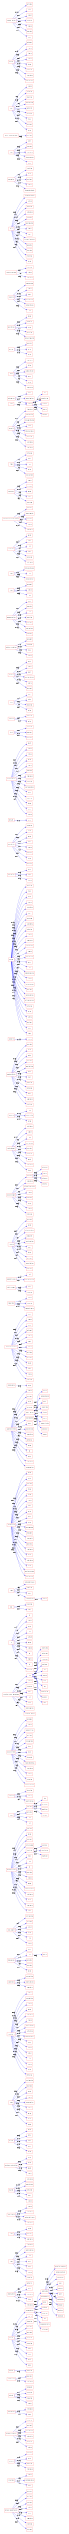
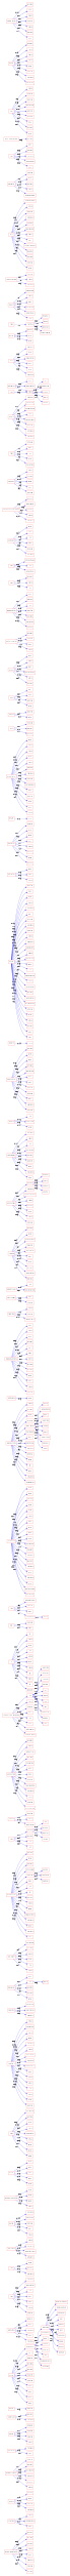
  strict digraph {
    rankdir=LR
    node [color=red fontname=courier shape=box]
    edge [color=blue xlabel=0.03]
    "attain immortality"
    penance
    strived
    engaged
    taking
    hard
    communion
    rigorous
    recluse
    creation
    senses
    contemplated
    gave
    monsoon
    certain
    place
    mastered
    stationed
    "golden treasury"
    preserve
    ancient
    scriptures
    posterity
    moreover
    wanted
    exhausted
    strenuous
    long
    saints
    attempts
    extended
    repeated
    favour
    "tender age"
    special
    privilege
    tender
    appeared
    narada
    encumbrance
    "lord's"
    disguise
    decided
    proceed
    children
    blessing
    took
    free
    stoic
    kind
    dedicated
    abandonment
    miss
    enjoyed
    carefree
    age
    responsibility
    childhood
    "devotion towards"
    "unique gesture"
    encourage
    was
    towards
    part
    sustained
    unique
    gesture
    devotion
    meditation
    "mother's"
    felt
    engrossed
    tied
    affection
    shown
    different
    destination
    end
    move
    path
    follow
    grooming
    wiped
    flash
    unusual
    ignorance
    "veda vyasa"
    island
    parashara
    "satyavati born"
    satyavati
    elated
    thrilling
    experience
    continue
    ever
    vision
    "northern direction"
    chose
    young
    might
    wonder
    grieve
    death
    bite
    soon
    much
    snake
    words
    relinquish
    uniting
    leave
    ceased
    permanently
    mortal
    world
    voice
    comes
    "brahmana's"
    mental
    calamities
    caused
    house
    departure
    stayed
    afflictions
    suffering
    supernatural
    know
    forces
    mother
    sin
    purged
    greed
    physical
    identity
    revelation
    experienced
    momentary
    himalayan
    sure
    may
    heights
    elevate
    bliss
    would
    "cool water"
    refreshing
    allayed
    thirst
    river
    dip
    nearby
    "present form"
    rebirth
    given
    another
    "life human"
    inspired
    thus
    see
    us
    hearing
    beings
    human
    "human beings"
    existence
    story
    assurance
    like
    glories
    continuous
    chanting
    sages
    satisfy
    service
    son
    yet
    did
    personal
    ambition
    forsake
    singing
    directed
    solely
    sanctifying
    "divine form"
    glimpse
    banyan
    "banyan tree"
    obliged
    recuperate
    tree
    slid
    strength
    transcendental
    enervated
    energy
    relaxing
    "lord narayana"
    "crystal clear knowledge"
    one
    helped
    illusory
    real
    get
    lord
    distinguish
    "illusory world"
    benefited
    universal
    brahmanas
    partook
    due
    shared
    food
    day
    permission
    platter
    left
    ga
    va
    stands
    gyana
    bha
    tatvam
    means
    wisdom
    mu
    bhakti
    ta
    absolute
    had
    realized
    come
    olden
    systematically
    compiled
    days
    transmitted
    orally
    "narada now"
    abode
    grace
    retired
    final
    risen
    occupy
    sage
    moved
    mind
    vyasa
    paramapada
    thought
    sarasvati
    western
    greatness
    banks
    saturated
    along
    "western banks"
    unhindered
    "supreme truth"
    lodged
    brahman
    veena
    narayana
    "empty words"
    instrument
    holy
    signifying
    emanating
    nutshell
    sound
    om
    word
    vibrating
    accompanied
    false
    dashavataram
    mere
    inspiring
    wished
    hopes
    "gospel truth"
    convince
    gospel
    dvaipayana
    named
    "bhagavata purana"
    loss
    engage
    help
    without
    "sage's"
    came
    advice
    writing
    written
    feats
    time
    divine
    glorious
    imparted
    secret
    revealed
    impenetrable
    "entire body"
    sins
    cleansed
    "almighty god"
    sat
    concentrating
    freedom
    devoted
    faith
    distractions
    complete
    unflinching
    away
    steer
    worldly
    association
    improve
    "divine sage"
    knowing
    explained
    dissatisfaction
    brahma
    chanced
    cause
    across
    restless
    distress
    lapse
    literary
    efforts
    contentment
    spiritual
    almost
    sun
    overlooked
    crucial
    subjects
    dealt
    attaining
    told
    surface
    saw
    "lord lying"
    lying
    substantiate
    narrate
    birth
    maid
    servant
    meditating
    born
    fact
    enduring
    attained
    went
    happiness
    previous
    sojourn
    served
    varaha
    detailed
    fish
    elder
    ravana
    narration
    boar
    balarama
    narasimha
    contains
    vishnu
    wonderful
    vanquisher
    vamana
    kshatriyas
    dwarf
    far
    comprehensive
    killer
    parashurama
    besides
    delineation
    krishnavatara
    tortoise
    kurma
    matsya
    brother
    book
    rama
    sincerity
    work
    love
    earned
    outskirts
    dreadful
    lands
    dense
    many
    walked
    finally
    found
    fertile
    breath
    drew
    paramahamsas
    heart
    serene
    cities
    north
    people
    humdrum
    himalayas
    resorted
    surroundings
    pure
    peaceful
    towns
    yore
    called
    gift
    received
    however
    parting
    courage
    mustered
    enter
    feel
    dear
    said
    dejected
    child
    puranas
    power
    author
    past
    extraordinary
    future
    present
    "entire creation"
    brought
    consumed
    true
    deluge
    mahabharatha
    good
    aspects
    bad
    depicted
    various
    characters
    conduct
    yugas
    dormant
    within
    lay
    vedas
    intellectuals
    men
    exclusively
    avataras
    kalki
    last
    ten
    take
    believed
    "kali-yuga"
    "personality development"
    wonders
    improvement
    faculty
    worked
    instantly
    "narada's"
    hunger
    refused
    budge
    legs
    overcome
    study
    virtuous
    ones
    way
    carve
    facilitate
    pursuit
    financial
    constraint
    incapacitated
    lack
    intellectual
    facility
    servitude
    providing
    kainkarya
    even
    though
    emancipated
    boy
    undeterred
    arduous
    years
    journey
    ahead
    veda
    popularly
    title
    simplifying
    were
    known
    conferred
    worlds
    benefit
    serve
    three
    practices
    pious
    steadily
    drawn
    purified
    "drawn towards"
    therein
    comprehend
    common
    easy
    unlettered
    injunctions
    man
    "reach everyone"
    profound
    truths
    contained
    epic
    incompleteness
    varied
    obsessed
    confusion
    lurking
    designated
    number
    four
    accomplishments
    despite
    feeling
    original
    fifth
    youngster
    fleeting
    never
    ecstasy
    moment
    disappointment
    spoke
    lest
    console
    depressed
    discouraged
    order
    "word- 'bhagavatamu'"
    relieve
    "word-"
    telugu
    thinking
    miseries
    bhagavatam
    maturity
    syllable
    five
    prodded
    songs
    forest
    animals
    around
    tigers
    looked
    lions
    prowling
    ferocious
    impassable
    "summum bonum"
    krishna
    life
    devaki
    vasudeva
    indeed
    explain
    sung
    "attain immortality" -> penance
    "attain immortality" -> strived [xlabel=0.04]
    "attain immortality" -> engaged
    "attain immortality" -> taking [xlabel=0.04]
    "attain immortality" -> hard [xlabel=0.02]
    "attain immortality" -> communion [xlabel=0.04]
    "attain immortality" -> rigorous [xlabel=0.19]
    "attain immortality" -> recluse [xlabel=0.24]
    creation -> senses
    creation -> contemplated [xlabel=0.2]
    creation -> gave [xlabel=0.01]
    monsoon -> certain [xlabel=0.19]
    monsoon -> place [xlabel=0.28]
    monsoon -> mastered [xlabel=0.23]
    monsoon -> stationed [xlabel=0.21]
    "golden treasury" -> preserve [xlabel=0.27]
    "golden treasury" -> ancient [xlabel=0.05]
    "golden treasury" -> scriptures [xlabel=0.05]
    "golden treasury" -> posterity [xlabel=0.06]
    "golden treasury" -> moreover [xlabel=0.05]
    "golden treasury" -> wanted [xlabel=0.04]
    exhausted -> strenuous [xlabel=0.13]
    exhausted -> long [xlabel=0.01]
    saints -> attempts [xlabel=0.17]
    saints -> extended
    saints -> repeated
    saints -> favour [xlabel=0.02]
    "tender age" -> special [xlabel=0.24]
    "tender age" -> privilege [xlabel=0.01]
    tender -> appeared [xlabel=0.13]
    narada -> encumbrance [xlabel=0.26]
    narada -> "lord's" [xlabel=0.06]
    narada -> disguise [xlabel=0.05]
    narada -> decided [xlabel=0.04]
    narada -> proceed [xlabel=0.06]
    narada -> children [xlabel=0.01]
    narada -> blessing [xlabel=0.04]
    narada -> took [xlabel=0.04]
    narada -> free [xlabel=0.06]
    narada -> stoic [xlabel=0.05]
    narada -> kind [xlabel=0.06]
    encumbrance -> dedicated [xlabel=0.01]
    encumbrance -> abandonment [xlabel=0.01]
    encumbrance -> miss [xlabel=0.01]
    encumbrance -> enjoyed [xlabel=0.01]
    encumbrance -> carefree [xlabel=0.01]
    encumbrance -> age [xlabel=0.01]
    encumbrance -> responsibility [xlabel=0.01]
    encumbrance -> childhood [xlabel=0.01]
    dedicated -> "devotion towards"
    dedicated -> "unique gesture" [xlabel=0.27]
    dedicated -> encourage [xlabel=0.04]
    dedicated -> was
    dedicated -> towards [xlabel=0.04]
    dedicated -> part
    dedicated -> sustained [xlabel=0.04]
    dedicated -> unique
    dedicated -> gesture [xlabel=0.21]
    dedicated -> devotion [xlabel=0.04]
    meditation -> "mother's"
    meditation -> felt
    meditation -> engrossed [xlabel=0.02]
    meditation -> tied [xlabel=0.17]
    meditation -> affection [xlabel=0.02]
    shown -> different [xlabel=0.02]
    shown -> destination [xlabel=0.06]
    shown -> end
    shown -> move [xlabel=0.04]
    shown -> path [xlabel=0.17]
    shown -> follow
    shown -> grooming
    wiped -> flash [xlabel=0.18]
    wiped -> unusual [xlabel=0.12]
    wiped -> ignorance [xlabel=0.18]
    "veda vyasa" -> island [xlabel=0.15]
    "veda vyasa" -> parashara [xlabel=0.01]
    "veda vyasa" -> "satyavati born" [xlabel=0.02]
    "veda vyasa" -> satyavati [xlabel=0.04]
    elated -> thrilling [xlabel=0.19]
    elated -> experience
    elated -> continue
    elated -> ever [xlabel=0.02]
    elated -> vision [xlabel=0.04]
    "northern direction" -> chose [xlabel=0.02]
    "northern direction" -> young [xlabel=0.22]
    "northern direction" -> might [xlabel=0.18]
    "northern direction" -> wonder [xlabel=0.02]
    grieve -> death
    grieve -> bite [xlabel=0.17]
    grieve -> soon [xlabel=0.02]
    grieve -> much [xlabel=0.01]
    grieve -> snake
    words -> relinquish [xlabel=0.06]
    words -> uniting [xlabel=0.05]
    words -> leave [xlabel=0.04]
    words -> ceased [xlabel=0.06]
    words -> permanently [xlabel=0.18]
    words -> mortal [xlabel=0.06]
    words -> world [xlabel=0.05]
    words -> voice [xlabel=0.07]
    words -> comes [xlabel=0.07]
    "brahmana's" -> mental [xlabel=0.05]
    "brahmana's" -> calamities [xlabel=0.05]
    "brahmana's" -> caused
    "brahmana's" -> house [xlabel=0.06]
    "brahmana's" -> departure [xlabel=0.05]
    "brahmana's" -> stayed [xlabel=0.21]
    "brahmana's" -> afflictions [xlabel=0.05]
    "brahmana's" -> suffering [xlabel=0.04]
    "brahmana's" -> supernatural [xlabel=0.04]
    "brahmana's" -> know
    "brahmana's" -> forces [xlabel=0.04]
    "brahmana's" -> mother [xlabel=0.06]
    "brahmana's" -> sin [xlabel=0.05]
    "brahmana's" -> purged [xlabel=0.05]
    "brahmana's" -> greed [xlabel=0.05]
    "brahmana's" -> physical
    identity -> revelation
    identity -> experienced [xlabel=0.16]
    identity -> momentary [xlabel=0.02]
    himalayan -> sure [xlabel=0.01]
    himalayan -> may [xlabel=0.14]
    himalayan -> heights [xlabel=0.02]
    himalayan -> elevate [xlabel=0.02]
    himalayan -> bliss [xlabel=0.01]
    may -> would
    "cool water" -> refreshing [xlabel=0.04]
    "cool water" -> allayed [xlabel=0.06]
    "cool water" -> thirst [xlabel=0.06]
    "cool water" -> river [xlabel=0.06]
    "cool water" -> dip [xlabel=0.27]
    "cool water" -> nearby [xlabel=0.04]
    "present form" -> rebirth [xlabel=0.05]
    "present form" -> given [xlabel=0.04]
    "present form" -> another
    "present form" -> "life human" [xlabel=0.06]
    "present form" -> inspired [xlabel=0.01]
    "present form" -> thus [xlabel=0.07]
    "present form" -> see [xlabel=0.04]
    "present form" -> us [xlabel=0.04]
    "present form" -> hearing [xlabel=0.05]
    "present form" -> beings [xlabel=0.08]
    "present form" -> human [xlabel=0.05]
    "present form" -> "human beings" [xlabel=0.05]
    "present form" -> existence [xlabel=0.06]
    "present form" -> story [xlabel=0.05]
    "present form" -> assurance [xlabel=0.23]
    "present form" -> like
    inspired -> glories [xlabel=0.16]
    inspired -> continuous [xlabel=0.14]
    inspired -> chanting [xlabel=0.14]
    sages -> satisfy [xlabel=0.01]
    sages -> service [xlabel=0.04]
    sages -> son [xlabel=0.23]
    sages -> yet [xlabel=0.04]
    satisfy -> did [xlabel=0.12]
    satisfy -> personal [xlabel=0.15]
    satisfy -> ambition [xlabel=0.17]
    satisfy -> forsake [xlabel=0.16]
    singing -> directed [xlabel=0.02]
    singing -> solely [xlabel=0.15]
    singing -> sanctifying [xlabel=0.02]
    "divine form" -> glimpse [xlabel=0.02]
    "divine form" -> banyan [xlabel=0.06]
    "divine form" -> "banyan tree" [xlabel=0.07]
    "divine form" -> obliged [xlabel=0.06]
    "divine form" -> recuperate [xlabel=0.26]
    "divine form" -> tree [xlabel=0.06]
    "divine form" -> slid [xlabel=0.07]
    "divine form" -> strength [xlabel=0.06]
    "divine form" -> transcendental [xlabel=0.05]
    "divine form" -> enervated [xlabel=0.07]
    "divine form" -> energy [xlabel=0.05]
    "divine form" -> relaxing [xlabel=0.05]
    "divine form" -> "lord narayana" [xlabel=0.06]
    "crystal clear knowledge" -> one [xlabel=0.01]
    "crystal clear knowledge" -> helped
    "crystal clear knowledge" -> illusory [xlabel=0.06]
    "crystal clear knowledge" -> real [xlabel=0.05]
    "crystal clear knowledge" -> get [xlabel=0.27]
    "crystal clear knowledge" -> lord [xlabel=0.34]
    "crystal clear knowledge" -> distinguish [xlabel=0.05]
    "crystal clear knowledge" -> "illusory world" [xlabel=0.07]
    one -> benefited [xlabel=0.12]
    one -> universal [xlabel=0.09]
    one -> brahmanas [xlabel=0.01]
    one -> partook [xlabel=0.01]
    one -> due [xlabel=0.01]
    one -> shared [xlabel=0.07]
    one -> food [xlabel=0.09]
    one -> day [xlabel=0.01]
    one -> permission [xlabel=0.01]
    one -> platter [xlabel=0.01]
    one -> left [xlabel=0.01]
    ga -> va [xlabel=0.04]
    ga -> stands [xlabel=0.19]
    ga -> gyana [xlabel=0.04]
    ga -> bha [xlabel=0.04]
    ga -> tatvam [xlabel=0.04]
    ga -> means [xlabel=0.05]
    ga -> wisdom
    ga -> mu [xlabel=0.04]
    ga -> bhakti [xlabel=0.04]
    ga -> ta
    ga -> absolute [xlabel=0.07]
    had -> realized [xlabel=0.02]
    had -> come [xlabel=0.14]
    olden -> systematically
    olden -> compiled [xlabel=0.04]
    olden -> days [xlabel=0.04]
    olden -> transmitted [xlabel=0.21]
    transmitted -> orally [xlabel=0.17]
    "narada now" -> abode
    "narada now" -> grace [xlabel=0.01]
    "narada now" -> retired [xlabel=0.02]
    "narada now" -> final [xlabel=0.02]
    "narada now" -> risen
    "narada now" -> occupy
    "narada now" -> sage
    "narada now" -> moved [xlabel=0.01]
    "narada now" -> mind [xlabel=0.04]
    "narada now" -> vyasa [xlabel=0.05]
    "narada now" -> paramapada
    "narada now" -> thought [xlabel=0.02]
    "narada now" -> sarasvati
    "narada now" -> western
    "narada now" -> greatness [xlabel=0.01]
    "narada now" -> banks
    "narada now" -> saturated
    "narada now" -> along [xlabel=0.21]
    "narada now" -> "western banks" [xlabel=0.02]
    "narada now" -> unhindered [xlabel=0.01]
    "supreme truth" -> lodged [xlabel=0.06]
    "supreme truth" -> brahman [xlabel=0.05]
    "supreme truth" -> veena [xlabel=0.05]
    "supreme truth" -> narayana [xlabel=0.06]
    "supreme truth" -> "empty words" [xlabel=0.01]
    "supreme truth" -> instrument [xlabel=0.05]
    "supreme truth" -> holy [xlabel=0.26]
    "supreme truth" -> signifying [xlabel=0.04]
    "supreme truth" -> emanating [xlabel=0.05]
    "supreme truth" -> nutshell [xlabel=0.05]
    "supreme truth" -> sound [xlabel=0.05]
    "supreme truth" -> om [xlabel=0.05]
    "supreme truth" -> word [xlabel=0.05]
    "supreme truth" -> vibrating [xlabel=0.27]
    "supreme truth" -> accompanied [xlabel=0.05]
    "empty words" -> false [xlabel=0.04]
    "empty words" -> dashavataram [xlabel=0.01]
    "empty words" -> mere
    "empty words" -> inspiring
    "empty words" -> wished [xlabel=0.17]
    "empty words" -> hopes [xlabel=0.04]
    "empty words" -> "gospel truth" [xlabel=0.05]
    "empty words" -> convince [xlabel=0.04]
    "empty words" -> gospel [xlabel=0.04]
    dvaipayana -> named [xlabel=0.15]
    "bhagavata purana" -> loss [xlabel=0.05]
    "bhagavata purana" -> engage [xlabel=0.27]
    "bhagavata purana" -> help [xlabel=0.04]
    "bhagavata purana" -> without [xlabel=0.05]
    "bhagavata purana" -> "sage's" [xlabel=0.29]
    "bhagavata purana" -> came [xlabel=0.04]
    "bhagavata purana" -> advice [xlabel=0.01]
    "bhagavata purana" -> writing [xlabel=0.05]
    "bhagavata purana" -> written [xlabel=0.06]
    "bhagavata purana" -> feats [xlabel=0.05]
    "bhagavata purana" -> time [xlabel=0.05]
    "bhagavata purana" -> divine [xlabel=0.06]
    "bhagavata purana" -> glorious [xlabel=0.04]
    imparted -> secret [xlabel=0.16]
    imparted -> revealed [xlabel=0.22]
    imparted -> impenetrable [xlabel=0.17]
    "entire body" -> sins [xlabel=0.25]
    "entire body" -> cleansed [xlabel=0.05]
    "almighty god" -> sat [xlabel=0.04]
    "almighty god" -> concentrating [xlabel=0.27]
    freedom -> devoted [xlabel=0.04]
    freedom -> faith [xlabel=0.04]
    freedom -> distractions [xlabel=0.21]
    freedom -> complete
    freedom -> unflinching [xlabel=0.05]
    freedom -> away
    freedom -> steer [xlabel=0.04]
    freedom -> worldly [xlabel=0.04]
    freedom -> association [xlabel=0.04]
    freedom -> improve [xlabel=0.04]
    "divine sage" -> knowing [xlabel=0.04]
    "divine sage" -> explained [xlabel=0.01]
    "divine sage" -> dissatisfaction [xlabel=0.2]
    "divine sage" -> brahma [xlabel=0.07]
    "divine sage" -> chanced [xlabel=0.05]
    "divine sage" -> cause
    "divine sage" -> across
    "divine sage" -> restless [xlabel=0.05]
    knowing -> distress
    knowing -> lapse
    knowing -> literary
    knowing -> efforts
    contentment -> spiritual [xlabel=0.17]
    contentment -> almost [xlabel=0.02]
    contentment -> sun
    contentment -> overlooked
    contentment -> crucial [xlabel=0.02]
    contentment -> subjects
    contentment -> dealt
    contentment -> attaining [xlabel=0.02]
    contentment -> told [xlabel=0.02]
    surface -> saw [xlabel=0.16]
    surface -> "lord lying" [xlabel=0.15]
    surface -> lying [xlabel=0.17]
    substantiate -> narrate [xlabel=0.08]
    substantiate -> birth [xlabel=0.08]
    substantiate -> maid [xlabel=0.08]
    substantiate -> servant [xlabel=0.27]
    substantiate -> meditating [xlabel=0.06]
    substantiate -> born [xlabel=0.08]
    substantiate -> fact [xlabel=0.08]
    substantiate -> enduring [xlabel=0.06]
    substantiate -> attained [xlabel=0.08]
    substantiate -> went [xlabel=0.08]
    substantiate -> happiness [xlabel=0.06]
    substantiate -> previous [xlabel=0.06]
    sojourn -> served [xlabel=0.19]
    varaha -> detailed
    varaha -> fish [xlabel=0.02]
    varaha -> elder
    varaha -> ravana
    varaha -> narration [xlabel=0.05]
    varaha -> boar
    varaha -> balarama
    varaha -> narasimha
    varaha -> contains [xlabel=0.06]
    varaha -> vishnu
    varaha -> wonderful [xlabel=0.02]
    varaha -> vanquisher [xlabel=0.02]
    varaha -> vamana
    varaha -> kshatriyas
    varaha -> dwarf
    varaha -> far [xlabel=0.01]
    varaha -> comprehensive [xlabel=0.02]
    varaha -> killer
    varaha -> parashurama
    varaha -> besides [xlabel=0.02]
    varaha -> delineation
    varaha -> krishnavatara
    varaha -> tortoise
    varaha -> kurma
    varaha -> matsya
    varaha -> brother [xlabel=0.17]
    varaha -> book [xlabel=0.02]
    varaha -> rama
    sincerity -> work [xlabel=0.15]
    sincerity -> love [xlabel=0.13]
    sincerity -> earned [xlabel=0.16]
    outskirts -> dreadful [xlabel=0.01]
    outskirts -> lands [xlabel=0.02]
    outskirts -> dense [xlabel=0.02]
    outskirts -> many [xlabel=0.01]
    outskirts -> walked [xlabel=0.01]
    outskirts -> finally [xlabel=0.12]
    outskirts -> found [xlabel=0.01]
    outskirts -> fertile [xlabel=0.01]
    breath -> drew [xlabel=0.11]
    paramahamsas -> heart [xlabel=0.24]
    paramahamsas -> serene [xlabel=0.05]
    paramahamsas -> cities [xlabel=0.07]
    paramahamsas -> north [xlabel=0.07]
    paramahamsas -> people [xlabel=0.04]
    paramahamsas -> humdrum [xlabel=0.06]
    paramahamsas -> himalayas [xlabel=0.06]
    paramahamsas -> resorted [xlabel=0.06]
    paramahamsas -> surroundings [xlabel=0.06]
    paramahamsas -> pure [xlabel=0.06]
    paramahamsas -> peaceful [xlabel=0.05]
    paramahamsas -> towns [xlabel=0.06]
    paramahamsas -> yore [xlabel=0.05]
    paramahamsas -> called [xlabel=0.04]
    gift -> received [xlabel=0.01]
    gift -> however [xlabel=0.12]
    gift -> parting [xlabel=0.01]
    courage -> mustered [xlabel=0.04]
    courage -> enter [xlabel=0.2]
    feel -> dear [xlabel=0.04]
    feel -> said [xlabel=0.02]
    feel -> dejected [xlabel=0.2]
    feel -> child [xlabel=0.04]
    puranas -> power
    puranas -> author [xlabel=0.21]
    puranas -> past
    puranas -> extraordinary [xlabel=0.04]
    puranas -> future
    puranas -> present [xlabel=0.04]
    "entire creation" -> brought [xlabel=0.18]
    "entire creation" -> consumed [xlabel=0.02]
    "entire creation" -> true [xlabel=0.02]
    "entire creation" -> deluge
    mahabharatha -> good [xlabel=0.01]
    mahabharatha -> aspects
    mahabharatha -> bad [xlabel=0.02]
    mahabharatha -> depicted [xlabel=0.19]
    mahabharatha -> various [xlabel=0.02]
    mahabharatha -> characters
    mahabharatha -> conduct
    yugas -> dormant [xlabel=0.05]
    yugas -> within [xlabel=0.04]
    yugas -> lay [xlabel=0.25]
    vedas -> intellectuals [xlabel=0.26]
    vedas -> men [xlabel=0.25]
    vedas -> exclusively [xlabel=0.22]
    avataras -> kalki [xlabel=0.24]
    avataras -> last [xlabel=0.13]
    avataras -> ten [xlabel=0.24]
    avataras -> take [xlabel=0.31]
    avataras -> believed [xlabel=0.23]
    avataras -> "kali-yuga" [xlabel=0.21]
    "personality development" -> wonders [xlabel=0.05]
    "personality development" -> improvement [xlabel=0.05]
    "personality development" -> faculty [xlabel=0.27]
    "personality development" -> worked [xlabel=0.04]
    "personality development" -> instantly [xlabel=0.21]
    "narada's" -> hunger [xlabel=0.05]
    "narada's" -> refused [xlabel=0.04]
    "narada's" -> budge [xlabel=0.23]
    "narada's" -> legs [xlabel=0.05]
    "narada's" -> overcome [xlabel=0.05]
    study -> virtuous [xlabel=0.18]
    study -> ones [xlabel=0.18]
    study -> way [xlabel=0.16]
    study -> carve [xlabel=0.2]
    study -> facilitate [xlabel=0.21]
    pursuit -> financial [xlabel=0.17]
    pursuit -> constraint
    pursuit -> incapacitated
    pursuit -> lack
    pursuit -> intellectual
    pursuit -> facility
    pursuit -> servitude
    pursuit -> providing [xlabel=0.02]
    kainkarya -> even [xlabel=0.02]
    kainkarya -> though [xlabel=0.02]
    kainkarya -> emancipated [xlabel=0.14]
    though -> boy [xlabel=0.15]
    though -> undeterred
    though -> arduous [xlabel=0.02]
    though -> years [xlabel=0.02]
    though -> journey [xlabel=0.04]
    ahead -> though
    veda -> popularly [xlabel=0.23]
    veda -> title [xlabel=0.27]
    veda -> simplifying [xlabel=0.23]
    veda -> were [xlabel=0.2]
    veda -> known [xlabel=0.2]
    veda -> conferred [xlabel=0.25]
    worlds -> benefit
    worlds -> serve [xlabel=0.16]
    worlds -> three [xlabel=0.01]
-   practices -> pious [xlabel=0.02]
+   pious -> practices [xlabel=0.02]
    practices -> steadily [xlabel=0.02]
    practices -> drawn [xlabel=0.17]
    practices -> purified
    practices -> "drawn towards" [xlabel=0.15]
    therein -> comprehend [xlabel=0.2]
    therein -> common
    therein -> easy [xlabel=0.02]
    therein -> unlettered [xlabel=0.04]
    therein -> injunctions [xlabel=0.04]
    therein -> man
    "reach everyone" -> profound [xlabel=0.27]
    "reach everyone" -> truths [xlabel=0.27]
    "reach everyone" -> contained [xlabel=0.06]
    epic -> incompleteness [xlabel=0.05]
    epic -> varied [xlabel=0.21]
    epic -> obsessed [xlabel=0.04]
    epic -> confusion [xlabel=0.05]
    epic -> lurking [xlabel=0.04]
    epic -> designated [xlabel=0.05]
    epic -> number [xlabel=0.04]
    epic -> four
    epic -> accomplishments [xlabel=0.04]
    epic -> despite
    epic -> feeling
    epic -> original
    epic -> fifth [xlabel=0.04]
    youngster -> fleeting [xlabel=0.16]
    youngster -> never [xlabel=0.13]
    youngster -> ecstasy [xlabel=0.19]
    youngster -> moment [xlabel=0.14]
    youngster -> disappointment [xlabel=0.18]
    spoke -> lest
    spoke -> console
    spoke -> depressed [xlabel=0.16]
    spoke -> discouraged
    spoke -> order [xlabel=0.02]
    "word- 'bhagavatamu'" -> relieve [xlabel=0.25]
    "word-" -> telugu [xlabel=0.06]
    "word-" -> thinking [xlabel=0.05]
    "word-" -> miseries [xlabel=0.06]
    "word-" -> bhagavatam [xlabel=0.07]
    "word-" -> maturity [xlabel=0.07]
    "word-" -> syllable [xlabel=0.06]
    "word-" -> five [xlabel=0.04]
    "word-" -> prodded [xlabel=0.06]
    "word-" -> songs [xlabel=0.07]
    forest -> animals [xlabel=0.19]
    forest -> around [xlabel=0.05]
    forest -> tigers [xlabel=0.04]
    forest -> looked [xlabel=0.04]
    forest -> lions [xlabel=0.04]
    forest -> prowling
    forest -> ferocious
    forest -> impassable
    "summum bonum" -> krishna [xlabel=0.01]
    "summum bonum" -> life [xlabel=0.01]
    "summum bonum" -> devaki [xlabel=0.01]
    "summum bonum" -> vasudeva [xlabel=0.01]
    "summum bonum" -> indeed [xlabel=0.22]
    "summum bonum" -> explain [xlabel=0.01]
    "summum bonum" -> sung [xlabel=0.01]
  }
